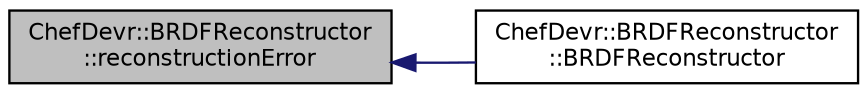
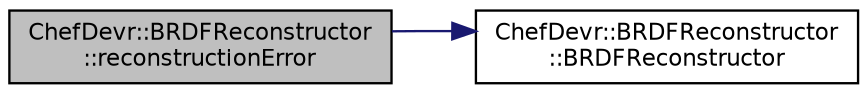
  digraph {
    rankdir=LR
    fontname="DejaVu Sans"
    node [color=black fontname="DejaVu Sans" fontsize=10 shape=record style=filled]
    n1 [fillcolor=grey75 fontcolor=black height=0.2 label="ChefDevr::BRDFReconstructor\l::reconstructionError" width=0.4]
    n2 [fillcolor=white height=0.2 label="ChefDevr::BRDFReconstructor\l::BRDFReconstructor" width=0.4]
-   n1 -> n2 [color=midnightblue dir=back fontname="DejaVu Sans" fontsize=10 labelfontname=FreeSans labelfontsize=10 style=solid]
+   n2 -> n1 [color=midnightblue dir=back fontname="DejaVu Sans" fontsize=10 labelfontname=FreeSans labelfontsize=10 style=solid]
  }
